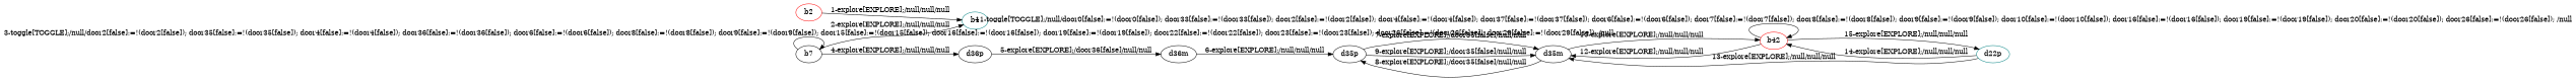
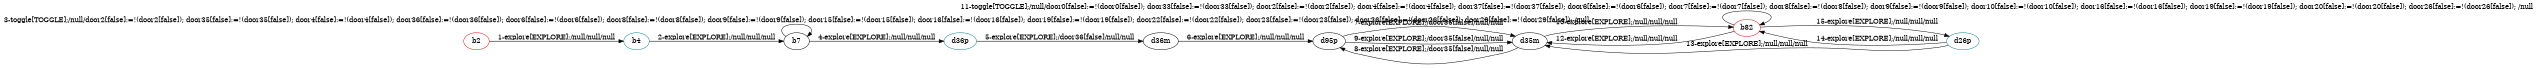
  digraph {
    rankdir=LR
    node [color=black]
    b2 [color=red]
    n2 [color=teal label=b4]
    n3 [label=b7]
-   d36p
+   d36p [color=teal]
    d36m
-   d35p
+   d35p [label=d95p]
    d35m
-   b42 [color=red]
-   d26p [color=teal label=d22p]
+   b42 [color=red label=b82]
+   d26p [color=teal]
    b2 -> n2 [label="1-explore[EXPLORE];/null/null/null"]
-   n3 -> n2 [label="2-explore[EXPLORE];/null/null/null"]
+   n2 -> n3 [label="2-explore[EXPLORE];/null/null/null"]
    n3 -> n3 [label="3-toggle[TOGGLE];/null/door2[false]:=!(door2[false]); door35[false]:=!(door35[false]); door4[false]:=!(door4[false]); door36[false]:=!(door36[false]); door6[false]:=!(door6[false]); door8[false]:=!(door8[false]); door9[false]:=!(door9[false]); door15[false]:=!(door15[false]); door16[false]:=!(door16[false]); door19[false]:=!(door19[false]); door22[false]:=!(door22[false]); door23[false]:=!(door23[false]); door26[false]:=!(door26[false]); door29[false]:=!(door29[false]); /null"]
    n3 -> d36p [label="4-explore[EXPLORE];/null/null/null"]
    d36p -> d36m [label="5-explore[EXPLORE];/door36[false]/null/null"]
    d36m -> d35p [label="6-explore[EXPLORE];/null/null/null"]
    d35p -> d35m [label="7-explore[EXPLORE];/door35[false]/null/null"]
    d35p -> d35m [label="9-explore[EXPLORE];/door35[false]/null/null"]
    d35m -> d35p [label="8-explore[EXPLORE];/door35[false]/null/null"]
    d35m -> b42 [label="10-explore[EXPLORE];/null/null/null"]
    b42 -> d35m [label="12-explore[EXPLORE];/null/null/null"]
    b42 -> b42 [label="11-toggle[TOGGLE];/null/door0[false]:=!(door0[false]); door33[false]:=!(door33[false]); door2[false]:=!(door2[false]); door4[false]:=!(door4[false]); door37[false]:=!(door37[false]); door6[false]:=!(door6[false]); door7[false]:=!(door7[false]); door8[false]:=!(door8[false]); door9[false]:=!(door9[false]); door10[false]:=!(door10[false]); door16[false]:=!(door16[false]); door19[false]:=!(door19[false]); door20[false]:=!(door20[false]); door26[false]:=!(door26[false]); /null"]
    b42 -> d26p [label="15-explore[EXPLORE];/null/null/null"]
    d26p -> d35m [label="13-explore[EXPLORE];/null/null/null"]
    d26p -> b42 [label="14-explore[EXPLORE];/null/null/null"]
  }
